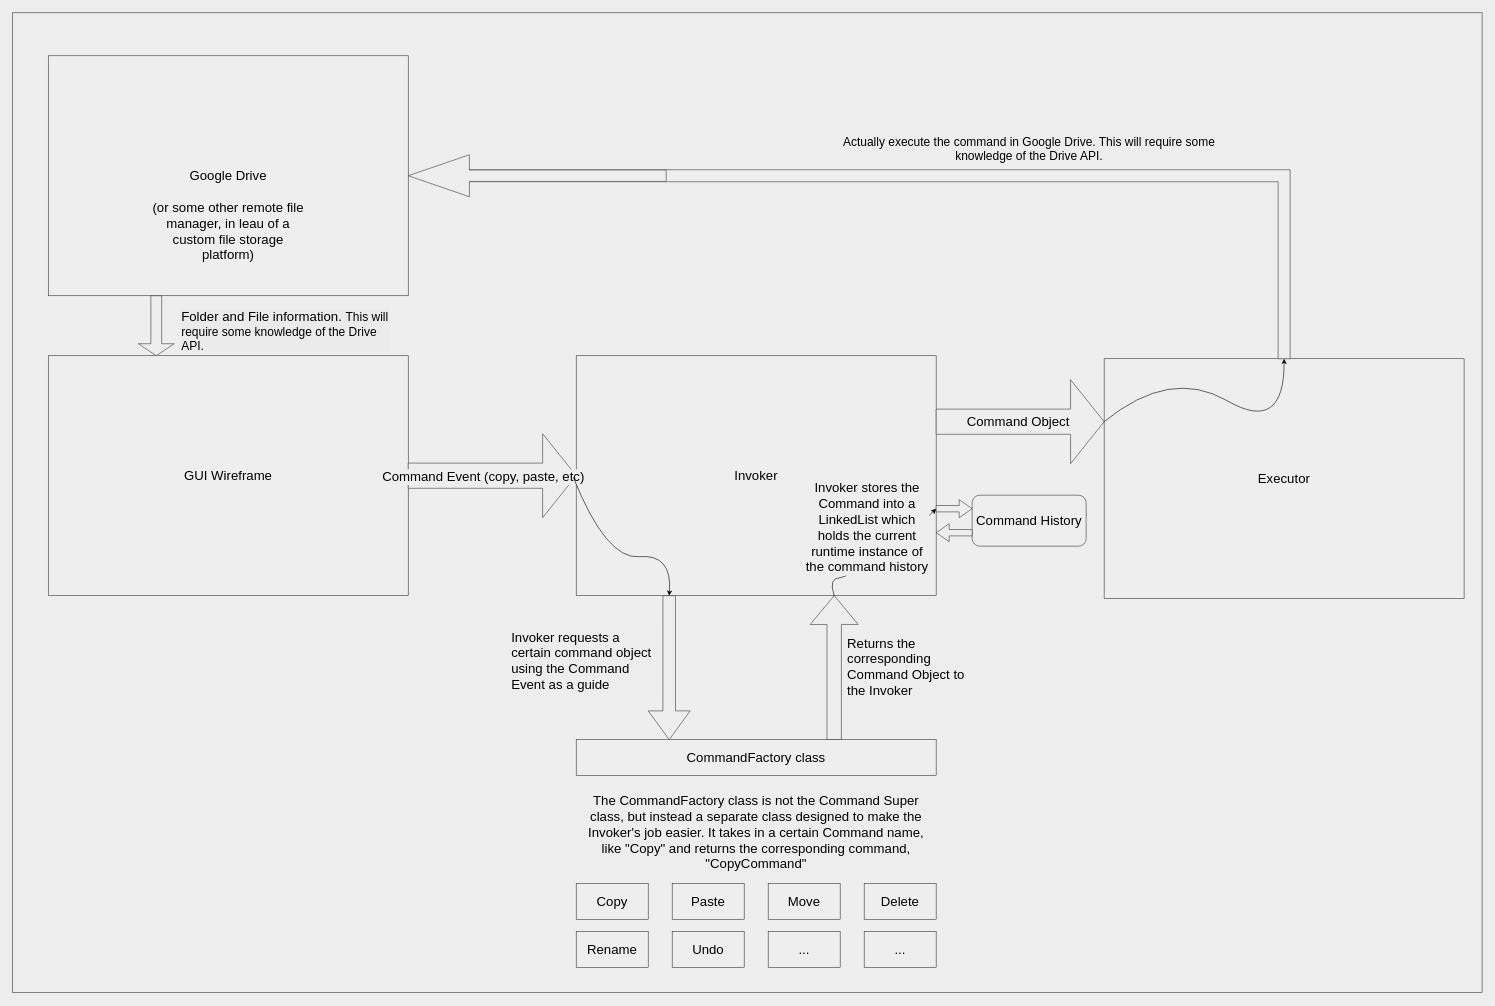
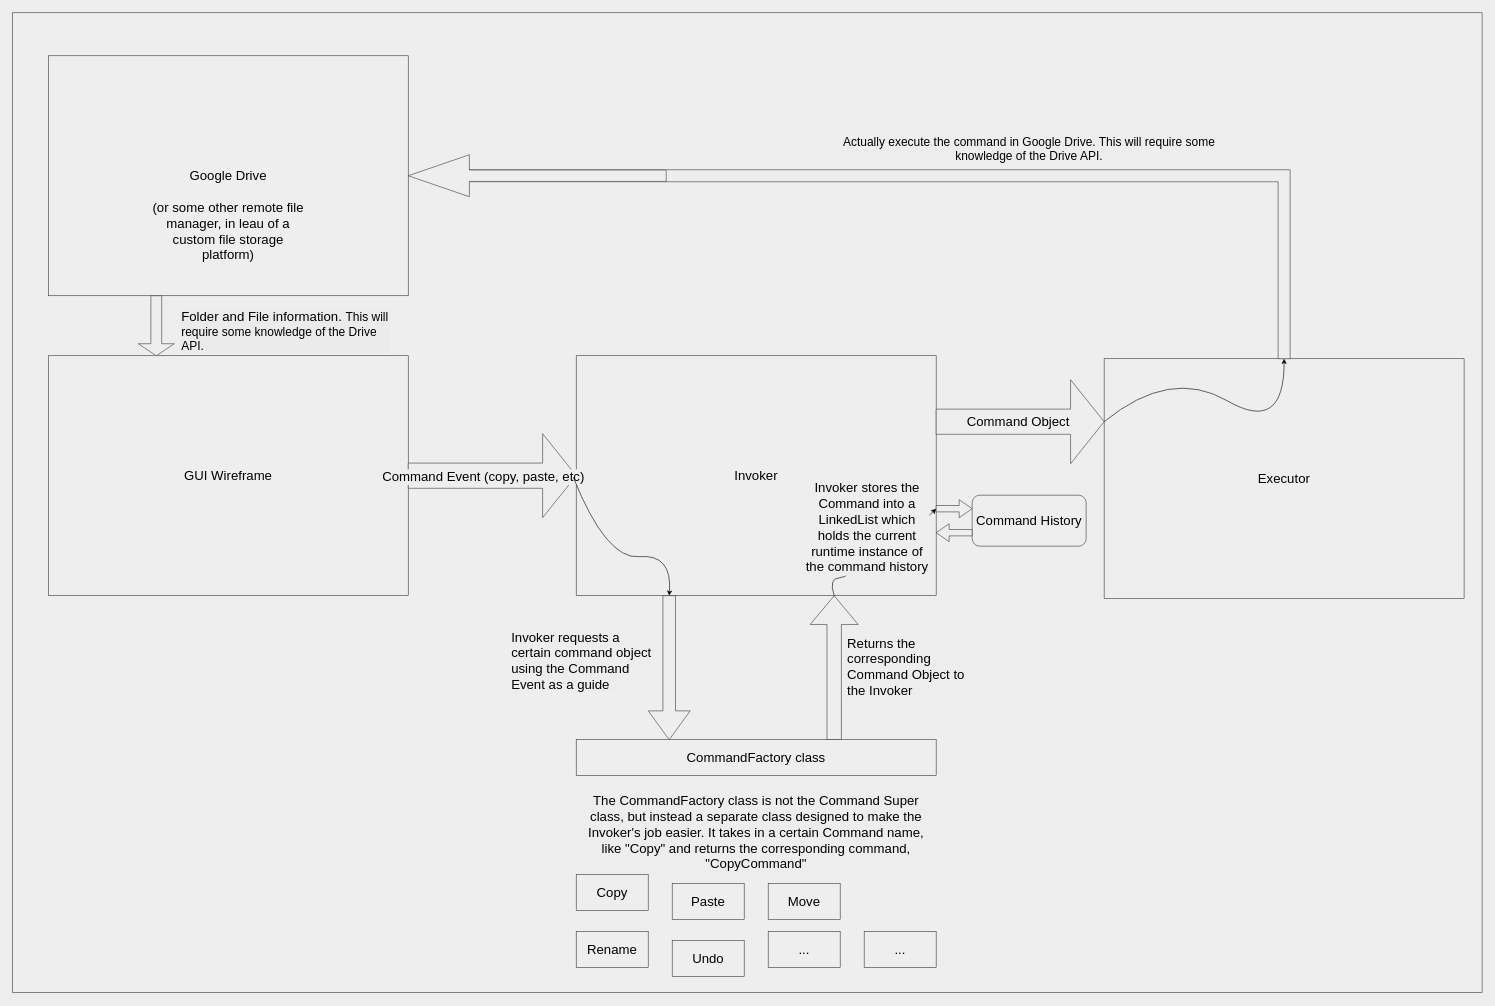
  <mxCell id="0" />
  <mxCell id="1" parent="0" />
  <mxCell id="2" value="" style="whiteSpace=wrap;html=1;aspect=fixed;rotation=0;labelBackgroundColor=none;fontSize=20;fillColor=#eeeeee;strokeColor=#36393d;" vertex="1" parent="1"><mxGeometry x="20" y="20.33" width="2450" height="1633.33" as="geometry" /></mxCell>
  <mxCell id="3" value="&lt;font color=&quot;#000000&quot; style=&quot;font-size: 22px;&quot;&gt;GUI Wireframe&lt;/font&gt;" style="whiteSpace=wrap;html=1;aspect=fixed;rotation=0;fillColor=#eeeeee;strokeColor=#36393d;" vertex="1" parent="1"><mxGeometry x="80" y="592" width="600" height="400" as="geometry" /></mxCell>
  <mxCell id="4" value="" style="shape=singleArrow;whiteSpace=wrap;html=1;fontSize=22;fillColor=#eeeeee;strokeColor=#36393d;" vertex="1" parent="1"><mxGeometry x="680" y="722" width="280" height="140" as="geometry" /></mxCell>
  <mxCell id="5" value="&lt;font color=&quot;#000000&quot;&gt;Invoker&lt;/font&gt;" style="whiteSpace=wrap;html=1;aspect=fixed;rotation=0;fontSize=22;fillColor=#eeeeee;strokeColor=#36393d;" vertex="1" parent="1"><mxGeometry x="960" y="592" width="600" height="400" as="geometry" /></mxCell>
  <mxCell id="6" value="" style="shape=singleArrow;direction=south;whiteSpace=wrap;html=1;fontSize=22;fillColor=#eeeeee;strokeColor=#36393d;" vertex="1" parent="1"><mxGeometry x="1080" y="992" width="70" height="240" as="geometry" /></mxCell>
  <mxCell id="7" value="&lt;span style=&quot;font-family: Helvetica; font-size: 22px; font-style: normal; font-variant-ligatures: normal; font-variant-caps: normal; font-weight: 400; letter-spacing: normal; orphans: 2; text-align: center; text-indent: 0px; text-transform: none; widows: 2; word-spacing: 0px; -webkit-text-stroke-width: 0px; text-decoration-thickness: initial; text-decoration-style: initial; text-decoration-color: initial; float: none; display: inline !important;&quot;&gt;Invoker requests a certain command object using the Command Event as a guide&lt;/span&gt;" style="text;whiteSpace=wrap;html=1;fontSize=22;labelBackgroundColor=#EDEDED;fontColor=#000000;" vertex="1" parent="1"><mxGeometry x="850" y="1042" width="250" height="120" as="geometry" /></mxCell>
  <mxCell id="8" value="" style="shape=singleArrow;direction=north;whiteSpace=wrap;html=1;fontSize=22;fillColor=#eeeeee;strokeColor=#36393d;" vertex="1" parent="1"><mxGeometry x="1350" y="992" width="80" height="240" as="geometry" /></mxCell>
  <mxCell id="9" value="&lt;span style=&quot;font-family: Helvetica; font-size: 22px; font-style: normal; font-variant-ligatures: normal; font-variant-caps: normal; font-weight: 400; letter-spacing: normal; orphans: 2; text-align: center; text-indent: 0px; text-transform: none; widows: 2; word-spacing: 0px; -webkit-text-stroke-width: 0px; text-decoration-thickness: initial; text-decoration-style: initial; text-decoration-color: initial; float: none; display: inline !important;&quot;&gt;Returns the corresponding Command Object to the Invoker&amp;nbsp;&lt;/span&gt;" style="text;whiteSpace=wrap;html=1;fontSize=22;labelBackgroundColor=#EDEDED;fontColor=#000000;" vertex="1" parent="1"><mxGeometry x="1410" y="1052" width="210" height="80" as="geometry" /></mxCell>
  <mxCell id="10" value="&lt;span style=&quot;font-family: Helvetica; font-size: 22px; font-style: normal; font-variant-ligatures: normal; font-variant-caps: normal; font-weight: 400; letter-spacing: normal; orphans: 2; text-align: center; text-indent: 0px; text-transform: none; widows: 2; word-spacing: 0px; -webkit-text-stroke-width: 0px; text-decoration-thickness: initial; text-decoration-style: initial; text-decoration-color: initial; float: none; display: inline !important;&quot;&gt;Command Event (copy, paste, etc)&lt;/span&gt;" style="text;whiteSpace=wrap;html=1;fontSize=22;labelBackgroundColor=#EEEEEE;fillColor=none;fontColor=#000000;" vertex="1" parent="1"><mxGeometry x="635" y="774.5" width="370" height="50" as="geometry" /></mxCell>
  <mxCell id="11" value="" style="curved=1;endArrow=classic;html=1;fontSize=22;exitX=0.865;exitY=0.4;exitDx=0;exitDy=0;entryX=0;entryY=0.5;entryDx=0;entryDy=0;entryPerimeter=0;exitPerimeter=0;" edge="1" parent="1" source="10" target="6"><mxGeometry width="50" height="50" relative="1" as="geometry"><mxPoint x="1180" y="972" as="sourcePoint" /><mxPoint x="1230" y="922" as="targetPoint" /><Array as="points"><mxPoint x="1010" y="932" /><mxPoint x="1120" y="922" /></Array></mxGeometry></mxCell>
  <mxCell id="12" value="CommandFactory class" style="rounded=0;whiteSpace=wrap;html=1;fontSize=22;fillColor=#eeeeee;strokeColor=#36393d;fontColor=#000000;" vertex="1" parent="1"><mxGeometry x="960" y="1232" width="600" height="60" as="geometry" /></mxCell>
- <mxCell id="13" value="Copy" style="rounded=0;whiteSpace=wrap;html=1;fontSize=22;fillColor=#eeeeee;strokeColor=#36393d;fontColor=#000000;" vertex="1" parent="1"><mxGeometry x="960" y="1472" width="120" height="60" as="geometry" /></mxCell>
+ <mxCell id="13" value="Copy" style="rounded=0;whiteSpace=wrap;html=1;fontSize=22;fillColor=#eeeeee;strokeColor=#36393d;fontColor=#000000;" vertex="1" parent="1"><mxGeometry x="960" y="1457" width="120" height="60" as="geometry" /></mxCell>
  <mxCell id="14" value="Paste" style="rounded=0;whiteSpace=wrap;html=1;fontSize=22;fillColor=#eeeeee;strokeColor=#36393d;fontColor=#000000;" vertex="1" parent="1"><mxGeometry x="1120" y="1472" width="120" height="60" as="geometry" /></mxCell>
  <mxCell id="15" value="Move" style="rounded=0;whiteSpace=wrap;html=1;fontSize=22;fillColor=#eeeeee;strokeColor=#36393d;fontColor=#000000;" vertex="1" parent="1"><mxGeometry x="1280" y="1472" width="120" height="60" as="geometry" /></mxCell>
- <mxCell id="16" value="Delete" style="rounded=0;whiteSpace=wrap;html=1;fontSize=22;fillColor=#eeeeee;strokeColor=#36393d;fontColor=#000000;" vertex="1" parent="1"><mxGeometry x="1440" y="1472" width="120" height="60" as="geometry" /></mxCell>
  <mxCell id="17" value="Rename" style="rounded=0;whiteSpace=wrap;html=1;fontSize=22;fillColor=#eeeeee;strokeColor=#36393d;fontColor=#000000;" vertex="1" parent="1"><mxGeometry x="960" y="1552" width="120" height="60" as="geometry" /></mxCell>
- <mxCell id="18" value="Undo" style="rounded=0;whiteSpace=wrap;html=1;fontSize=22;fillColor=#eeeeee;strokeColor=#36393d;fontColor=#000000;" vertex="1" parent="1"><mxGeometry x="1120" y="1552" width="120" height="60" as="geometry" /></mxCell>
+ <mxCell id="18" value="Undo" style="rounded=0;whiteSpace=wrap;html=1;fontSize=22;fillColor=#eeeeee;strokeColor=#36393d;fontColor=#000000;" vertex="1" parent="1"><mxGeometry x="1120" y="1567" width="120" height="60" as="geometry" /></mxCell>
  <mxCell id="19" value="..." style="rounded=0;whiteSpace=wrap;html=1;fontSize=22;fillColor=#eeeeee;strokeColor=#36393d;fontColor=#000000;" vertex="1" parent="1"><mxGeometry x="1280" y="1552" width="120" height="60" as="geometry" /></mxCell>
  <mxCell id="20" value="..." style="rounded=0;whiteSpace=wrap;html=1;fontSize=22;fillColor=#eeeeee;strokeColor=#36393d;fontColor=#000000;" vertex="1" parent="1"><mxGeometry x="1440" y="1552" width="120" height="60" as="geometry" /></mxCell>
  <mxCell id="21" value="The CommandFactory class is not the Command Super class, but instead a separate class designed to make the Invoker's job easier. It takes in a certain Command name, like &quot;Copy&quot; and returns the corresponding command, &quot;CopyCommand&quot;" style="text;html=1;strokeColor=none;fillColor=none;align=center;verticalAlign=middle;whiteSpace=wrap;rounded=0;fontSize=22;labelBackgroundColor=#EDEDED;fontColor=#000000;" vertex="1" parent="1"><mxGeometry x="960" y="1372" width="600" height="30" as="geometry" /></mxCell>
  <mxCell id="22" value="" style="shape=singleArrow;whiteSpace=wrap;html=1;fontSize=22;arrowWidth=0.354;arrowSize=0.361;fillColor=#eeeeee;strokeColor=#36393d;labelBackgroundColor=none;fontColor=#000000;" vertex="1" parent="1"><mxGeometry x="1560" y="832" width="60" height="30" as="geometry" /></mxCell>
  <mxCell id="23" value="Command Object&amp;nbsp;" style="shape=singleArrow;whiteSpace=wrap;html=1;fontSize=22;fillColor=#eeeeee;strokeColor=#36393d;labelBackgroundColor=none;fontColor=#000000;" vertex="1" parent="1"><mxGeometry x="1560" y="632" width="280" height="140" as="geometry" /></mxCell>
  <mxCell id="24" value="Executor" style="whiteSpace=wrap;html=1;aspect=fixed;rotation=0;labelBackgroundColor=none;fontSize=22;fillColor=#eeeeee;strokeColor=#36393d;fontColor=#000000;" vertex="1" parent="1"><mxGeometry x="1840" y="597" width="600" height="400" as="geometry" /></mxCell>
  <mxCell id="25" value="Command History" style="whiteSpace=wrap;html=1;labelBackgroundColor=none;fontSize=22;fillColor=#eeeeee;strokeColor=#36393d;fontColor=#000000;rounded=1;" vertex="1" parent="1"><mxGeometry x="1620" y="824.5" width="190" height="85" as="geometry" /></mxCell>
  <mxCell id="26" value="" style="curved=1;endArrow=classic;html=1;fontSize=22;exitX=1;exitY=0.5;exitDx=0;exitDy=0;entryX=0;entryY=0.5;entryDx=0;entryDy=0;entryPerimeter=0;exitPerimeter=0;startArrow=none;" edge="1" parent="1" target="22"><mxGeometry width="50" height="50" relative="1" as="geometry"><mxPoint x="1530" y="837" as="sourcePoint" /><mxPoint x="1534.95" y="882" as="targetPoint" /><Array as="points"><mxPoint x="1550" y="842" /><mxPoint x="1540" y="867" /></Array></mxGeometry></mxCell>
  <mxCell id="27" value="" style="curved=1;endArrow=none;html=1;fontSize=22;exitX=1;exitY=0.5;exitDx=0;exitDy=0;entryX=0.5;entryY=1;entryDx=0;entryDy=0;exitPerimeter=0;" edge="1" parent="1" source="8"><mxGeometry width="50" height="50" relative="1" as="geometry"><mxPoint x="1390" y="992" as="sourcePoint" /><mxPoint x="1420" y="922" as="targetPoint" /><Array as="points"><mxPoint x="1380" y="962" /><mxPoint x="1420" y="962" /></Array></mxGeometry></mxCell>
  <mxCell id="28" value="" style="shape=singleArrow;whiteSpace=wrap;html=1;fontSize=22;arrowWidth=0.354;arrowSize=0.361;direction=west;fillColor=#eeeeee;strokeColor=#36393d;labelBackgroundColor=none;fontColor=#000000;" vertex="1" parent="1"><mxGeometry x="1560" y="872" width="60" height="30" as="geometry" /></mxCell>
  <mxCell id="29" value="" style="whiteSpace=wrap;html=1;aspect=fixed;rotation=0;labelBackgroundColor=none;fontSize=22;fillColor=#eeeeee;strokeColor=#36393d;" vertex="1" parent="1"><mxGeometry x="80" y="92" width="600" height="400" as="geometry" /></mxCell>
  <mxCell id="30" value="" style="shape=singleArrow;direction=south;whiteSpace=wrap;html=1;labelBackgroundColor=default;fontSize=22;fillColor=#eeeeee;strokeColor=#36393d;" vertex="1" parent="1"><mxGeometry x="230" y="492" width="60" height="100" as="geometry" /></mxCell>
  <mxCell id="31" value="" style="shape=corner;whiteSpace=wrap;html=1;labelBackgroundColor=none;fontSize=20;direction=south;fillColor=#eeeeee;strokeColor=#36393d;fontColor=#000000;" vertex="1" parent="1"><mxGeometry x="780" y="282" width="1370" height="315" as="geometry" /></mxCell>
  <mxCell id="32" value="" style="shape=singleArrow;direction=west;whiteSpace=wrap;html=1;labelBackgroundColor=default;fontSize=22;arrowWidth=0.271;arrowSize=0.237;fillColor=#eeeeee;strokeColor=#36393d;" vertex="1" parent="1"><mxGeometry x="680" y="257" width="430" height="70" as="geometry" /></mxCell>
  <mxCell id="33" value="Actually execute the command in Google Drive. This will require some knowledge of the Drive API." style="text;html=1;strokeColor=none;fillColor=none;align=center;verticalAlign=middle;whiteSpace=wrap;rounded=0;labelBackgroundColor=#EDEDED;fontSize=20;fontColor=#000000;" vertex="1" parent="1"><mxGeometry x="1400" y="192" width="630" height="110" as="geometry" /></mxCell>
  <mxCell id="34" value="" style="curved=1;endArrow=classic;html=1;fontSize=20;exitX=1;exitY=0.5;exitDx=0;exitDy=0;entryX=0.5;entryY=0;entryDx=0;entryDy=0;exitPerimeter=0;" edge="1" parent="1" source="23" target="24"><mxGeometry width="50" height="50" relative="1" as="geometry"><mxPoint x="2030" y="732" as="sourcePoint" /><mxPoint x="2080" y="682" as="targetPoint" /><Array as="points"><mxPoint x="1950" y="612" /><mxPoint x="2140" y="722" /></Array></mxGeometry></mxCell>
  <mxCell id="35" value="&lt;span style=&quot;font-family: Helvetica; font-size: 22px; font-style: normal; font-variant-ligatures: normal; font-variant-caps: normal; font-weight: 400; letter-spacing: normal; orphans: 2; text-align: center; text-indent: 0px; text-transform: none; widows: 2; word-spacing: 0px; -webkit-text-stroke-width: 0px; text-decoration-thickness: initial; text-decoration-style: initial; text-decoration-color: initial; float: none; display: inline !important;&quot;&gt;Folder and File information.&amp;nbsp;&lt;/span&gt;&lt;span style=&quot;border-color: rgb(0, 0, 0); font-family: Helvetica; font-style: normal; font-variant-ligatures: normal; font-variant-caps: normal; font-weight: 400; letter-spacing: normal; orphans: 2; text-align: center; text-indent: 0px; text-transform: none; widows: 2; word-spacing: 0px; -webkit-text-stroke-width: 0px; text-decoration-thickness: initial; text-decoration-style: initial; text-decoration-color: initial; font-size: 20px;&quot;&gt;This will require some knowledge of the Drive API.&lt;/span&gt;" style="text;whiteSpace=wrap;html=1;fontSize=20;labelBackgroundColor=#EBEBEB;fontColor=#000000;" vertex="1" parent="1"><mxGeometry x="300" y="507" width="350" height="70" as="geometry" /></mxCell>
  <mxCell id="36" value="&lt;span style=&quot;background-color: rgb(238, 238, 238);&quot;&gt;&lt;br&gt;&lt;/span&gt;&lt;div style=&quot;border-color: rgb(0, 0, 0); font-family: Helvetica; font-size: 22px; font-style: normal; font-variant-ligatures: normal; font-variant-caps: normal; font-weight: 400; letter-spacing: normal; orphans: 2; text-indent: 0px; text-transform: none; widows: 2; word-spacing: 0px; -webkit-text-stroke-width: 0px; text-decoration-thickness: initial; text-decoration-style: initial; text-decoration-color: initial; text-align: center;&quot;&gt;&lt;span style=&quot;background-color: rgb(238, 238, 238);&quot;&gt;Google Drive&lt;/span&gt;&lt;/div&gt;&lt;span style=&quot;background-color: rgb(238, 238, 238);&quot;&gt;&lt;span style=&quot;border-color: rgb(0, 0, 0); font-family: Helvetica; font-size: 22px; font-style: normal; font-variant-ligatures: normal; font-variant-caps: normal; font-weight: 400; letter-spacing: normal; orphans: 2; text-align: left; text-indent: 0px; text-transform: none; widows: 2; word-spacing: 0px; -webkit-text-stroke-width: 0px; text-decoration-thickness: initial; text-decoration-style: initial; text-decoration-color: initial; float: none; display: inline !important;&quot;&gt;&lt;br style=&quot;border-color: rgb(0, 0, 0);&quot;&gt;(or some other remote file manager, in leau of a custom file storage platform)&lt;/span&gt;&lt;br&gt;&lt;/span&gt;" style="text;html=1;strokeColor=none;fillColor=none;align=center;verticalAlign=middle;whiteSpace=wrap;rounded=0;labelBackgroundColor=none;labelBorderColor=none;fontSize=20;fontColor=#000000;" vertex="1" parent="1"><mxGeometry x="245" y="302" width="270" height="90" as="geometry" /></mxCell>
  <mxCell id="37" value="&lt;br&gt;&lt;span style=&quot;background-color: rgb(238, 238, 238);&quot;&gt;&lt;span style=&quot;font-family: Helvetica; font-size: 22px; font-style: normal; font-variant-ligatures: normal; font-variant-caps: normal; font-weight: 400; letter-spacing: normal; orphans: 2; text-align: center; text-indent: 0px; text-transform: none; widows: 2; word-spacing: 0px; -webkit-text-stroke-width: 0px; text-decoration-thickness: initial; text-decoration-style: initial; text-decoration-color: initial; float: none; display: inline !important;&quot;&gt;Invoker stores the Command into a LinkedList which holds the current runtime instance of the command history&lt;/span&gt;&lt;br&gt;&lt;/span&gt;" style="text;html=1;strokeColor=none;fillColor=none;align=center;verticalAlign=middle;whiteSpace=wrap;rounded=0;labelBackgroundColor=#EEEEEE;labelBorderColor=none;fontSize=20;fontColor=#000000;" vertex="1" parent="1"><mxGeometry x="1340" y="852" width="210" height="30" as="geometry" /></mxCell>
